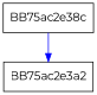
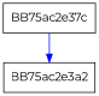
  digraph {
    splines=ortho
    fontname=Montserrat
    node [shape=box fontname=Montserrat]
-   BB75ac2e38c
+   BB75ac2e38c [label=BB75ac2e37c]
    BB75ac2e3a2
    BB75ac2e38c -> BB75ac2e3a2 [color=blue fontname=Montserrat]
  }
